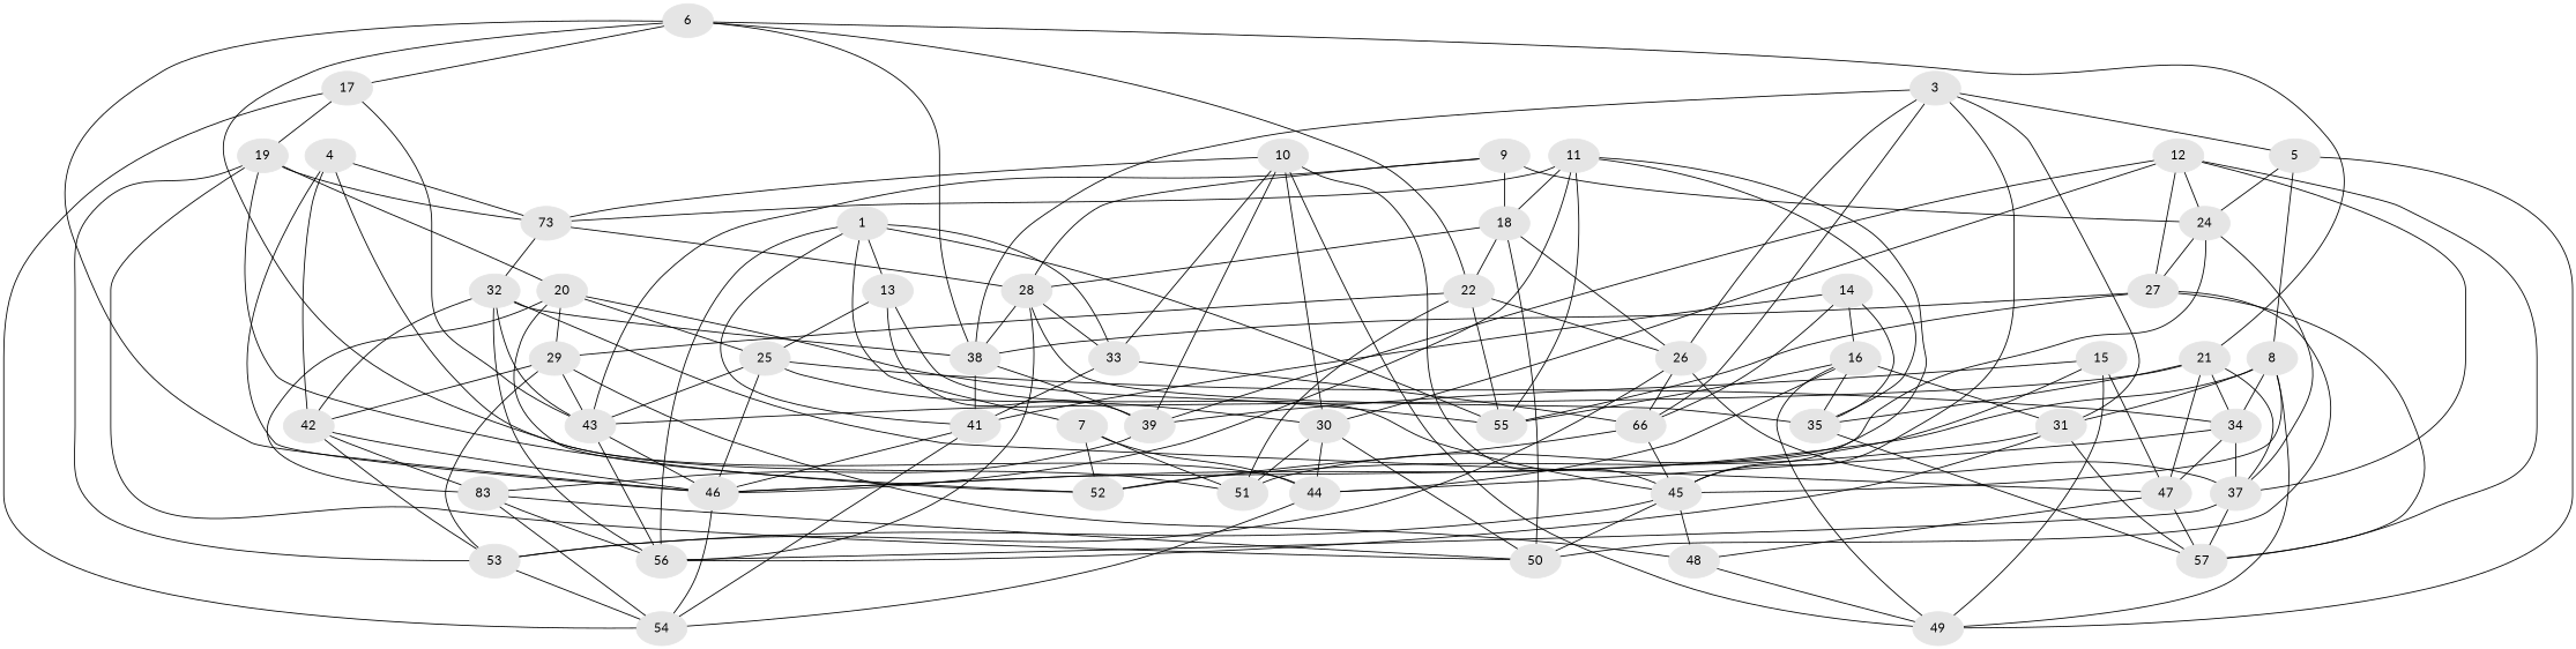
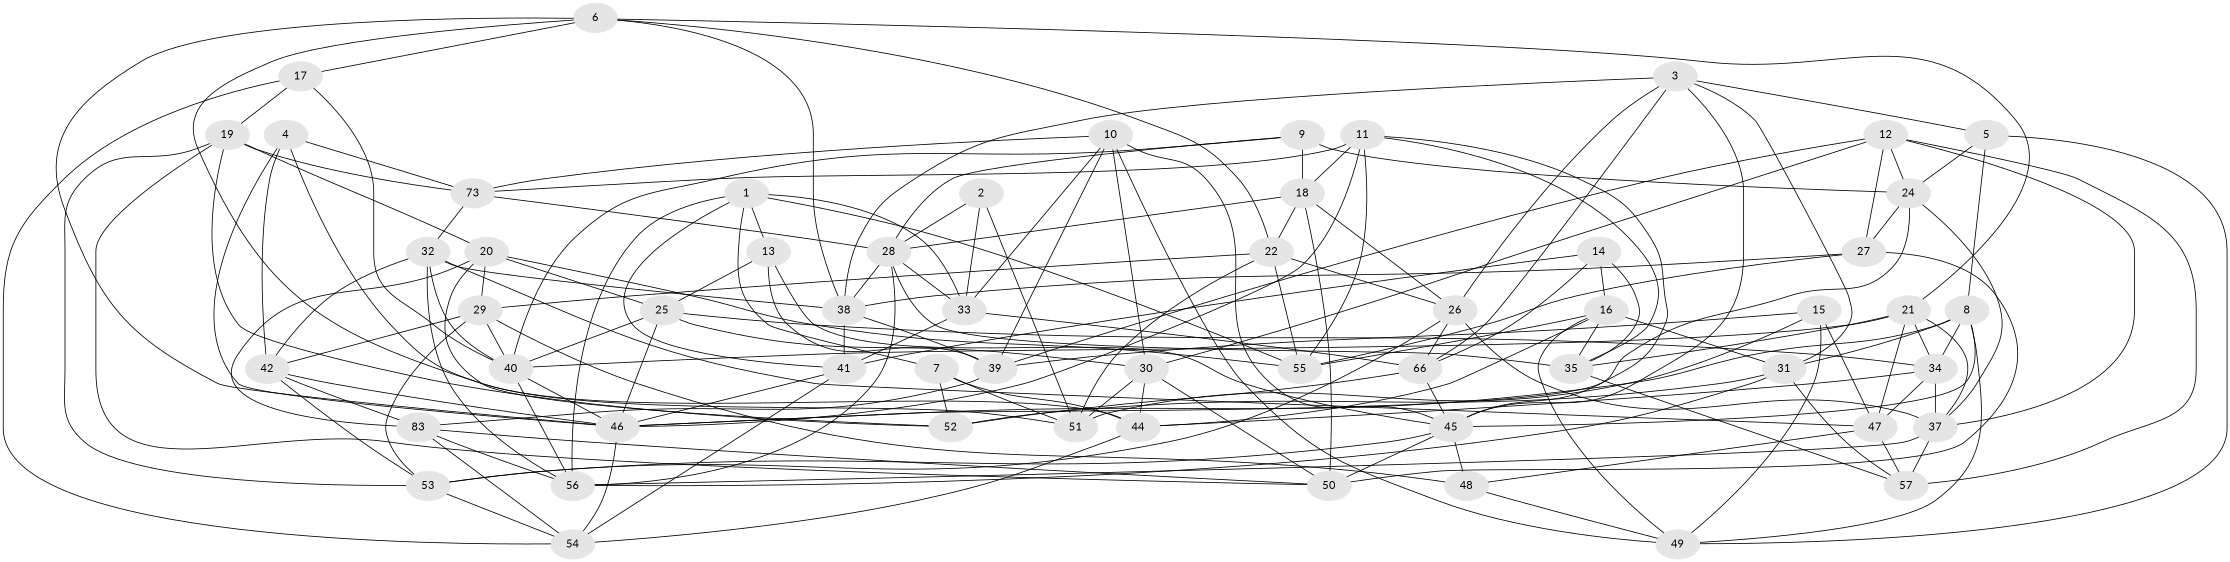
  graph {
    fontname=Lato
    node [color=gray90 fontname=Lato style=filled]
    edge [fontname=Lato weight=1.0]
    1
    7
    13
    33
    41
    55
    56
    51
    44
    52
    45
    39
    25
    n14 [label=66]
    46
    54
+   2
    28
    38
    35
    50
    53
    48
    3
    5
    26
    31
    8
    24
    49
    37
    57
    4
    n34 [label=73]
    42
    32
    n37 [label=83]
    34
    27
    6
    17
    21
    22
-   40 [label=43]
+   40
    19
    47
    29
    9
    18
    10
    30
    11
    12
    14
    16
    15
    20
    1 -- 7
    1 -- 13
    1 -- 33
    1 -- 41
    1 -- 55
    1 -- 56
    7 -- 51
    7 -- 44
    7 -- 52
    13 -- 45
    13 -- 39
    13 -- 25
    33 -- 41
    33 -- n14
    41 -- 46
    41 -- 54
    44 -- 54
    45 -- 50
    45 -- 53
    45 -- 48
    39 -- n37
    25 -- 46
    25 -- 34
    25 -- 40
    25 -- 30
    n14 -- 52
    n14 -- 45
    46 -- 54
+   2 -- 33
+   2 -- 51
+   2 -- 28
    28 -- 33
    28 -- 56
    28 -- 38
    28 -- 35
    38 -- 41
    38 -- 39
    35 -- 57
    53 -- 54
    48 -- 49
    3 -- 45
    3 -- n14
    3 -- 38
    3 -- 5
    3 -- 26
    3 -- 31
    5 -- 8
    5 -- 24
    5 -- 49
    26 -- n14
    26 -- 53
    26 -- 37
    31 -- 56
    31 -- 52
    31 -- 57
    8 -- 45
    8 -- 46
    8 -- 31
    8 -- 49
    8 -- 34
    24 -- 46
    24 -- 37
    24 -- 27
    37 -- 56
    37 -- 57
    4 -- 51
    4 -- 46
    4 -- n34
    4 -- 42
    n34 -- 28
    n34 -- 32
    42 -- 46
    42 -- 53
    42 -- n37
    32 -- 56
    32 -- 38
    32 -- 42
    32 -- 40
    32 -- 47
    n37 -- 56
    n37 -- 54
    n37 -- 50
    34 -- 44
    34 -- 37
    34 -- 47
    27 -- 55
    27 -- 38
    27 -- 50
-   27 -- 57
    6 -- 44
    6 -- 46
    6 -- 38
    6 -- 17
    6 -- 21
    6 -- 22
    17 -- 54
    17 -- 40
    17 -- 19
    21 -- 35
    21 -- 37
    21 -- 34
    21 -- 40
    21 -- 47
    22 -- 55
    22 -- 51
    22 -- 26
    22 -- 29
    40 -- 56
    40 -- 46
    19 -- 52
    19 -- 50
    19 -- 53
    19 -- n34
    19 -- 20
    47 -- 48
    47 -- 57
    29 -- 53
    29 -- 48
    29 -- 42
    29 -- 40
    9 -- 28
    9 -- 24
    9 -- 40
    9 -- 18
    18 -- 28
    18 -- 50
    18 -- 26
    18 -- 22
    10 -- 33
    10 -- 45
    10 -- 39
    10 -- 49
    10 -- n34
    10 -- 30
    30 -- 51
    30 -- 44
    30 -- 50
    11 -- 55
    11 -- 45
    11 -- 46
    11 -- 35
    11 -- n34
    11 -- 18
    12 -- 39
    12 -- 24
    12 -- 37
    12 -- 57
    12 -- 27
    12 -- 30
    14 -- 41
    14 -- n14
    14 -- 35
    14 -- 16
    16 -- 55
    16 -- 44
    16 -- 35
    16 -- 31
    16 -- 49
    15 -- 51
    15 -- 39
    15 -- 49
    15 -- 47
    20 -- 55
    20 -- 52
    20 -- 25
    20 -- n37
    20 -- 29
  }
